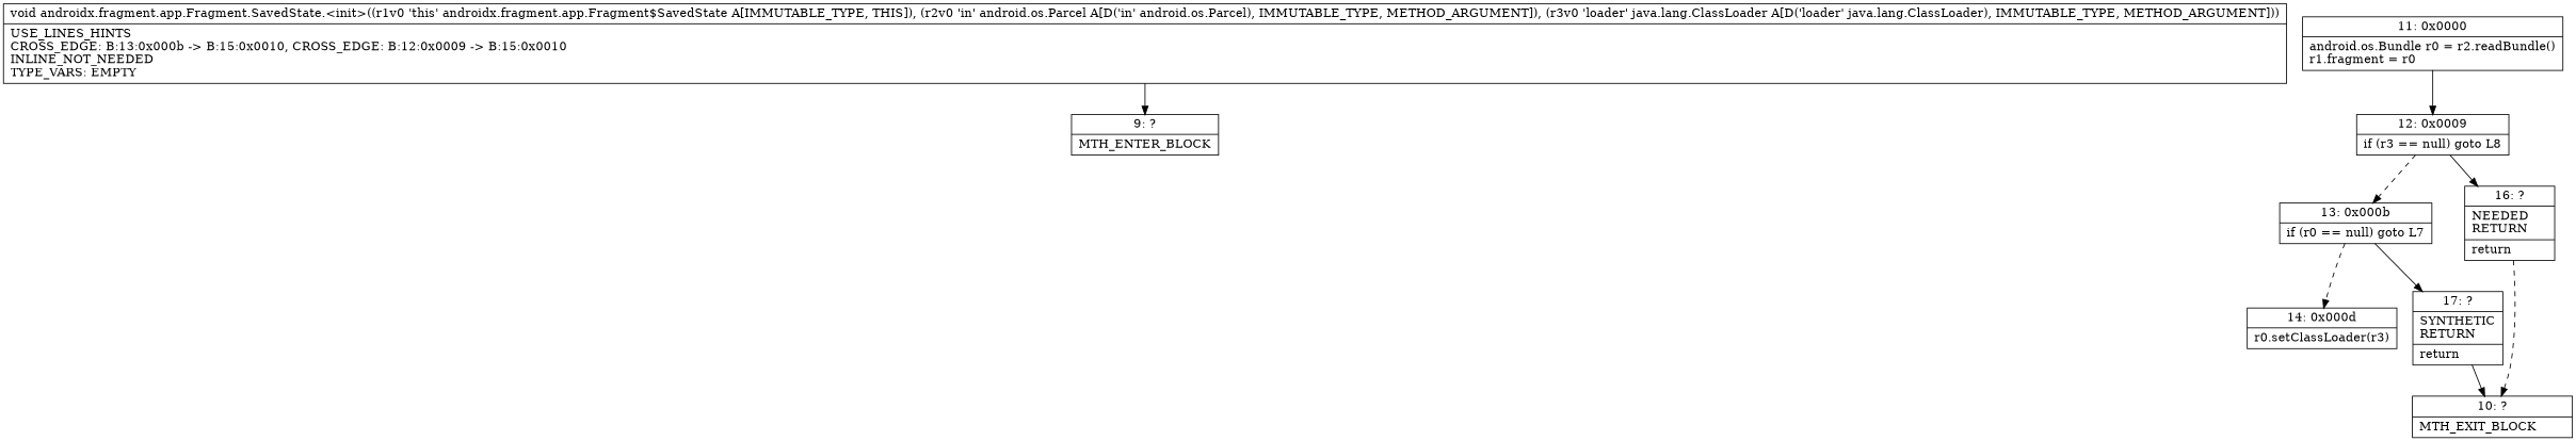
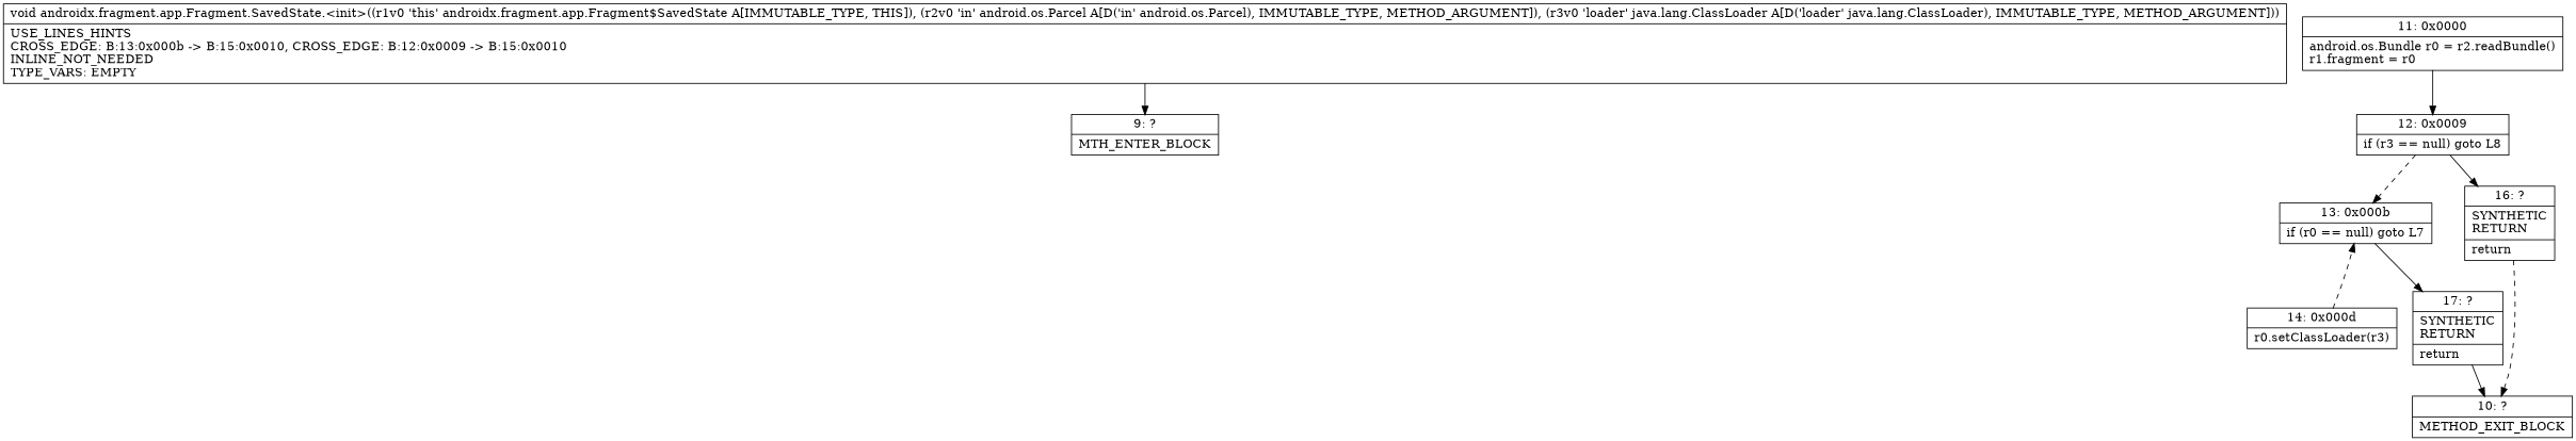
  digraph {
    node [shape=record]
    n1 [label="{9\:\ ?|MTH_ENTER_BLOCK\l}"]
    n2 [label="{11\:\ 0x0000|android.os.Bundle r0 = r2.readBundle()\lr1.fragment = r0\l}"]
    n3 [label="{12\:\ 0x0009|if (r3 == null) goto L8\l}"]
    n4 [label="{13\:\ 0x000b|if (r0 == null) goto L7\l}"]
-   n5 [label="{16\:\ ?|NEEDED\lRETURN\l|return\l}"]
+   n5 [label="{16\:\ ?|SYNTHETIC\lRETURN\l|return\l}"]
    n6 [label="{14\:\ 0x000d|r0.setClassLoader(r3)\l}"]
    n7 [label="{17\:\ ?|SYNTHETIC\lRETURN\l|return\l}"]
-   n8 [label="{10\:\ ?|MTH_EXIT_BLOCK\l}"]
+   n8 [label="{10\:\ ?|METHOD_EXIT_BLOCK\l}"]
    n9 [label="{void androidx.fragment.app.Fragment.SavedState.\<init\>((r1v0 'this' androidx.fragment.app.Fragment$SavedState A[IMMUTABLE_TYPE, THIS]), (r2v0 'in' android.os.Parcel A[D('in' android.os.Parcel), IMMUTABLE_TYPE, METHOD_ARGUMENT]), (r3v0 'loader' java.lang.ClassLoader A[D('loader' java.lang.ClassLoader), IMMUTABLE_TYPE, METHOD_ARGUMENT]))  | USE_LINES_HINTS\lCROSS_EDGE: B:13:0x000b \-\> B:15:0x0010, CROSS_EDGE: B:12:0x0009 \-\> B:15:0x0010\lINLINE_NOT_NEEDED\lTYPE_VARS: EMPTY\l}"]
    n2 -> n3
    n3 -> n4 [style=dashed]
    n3 -> n5
-   n4 -> n6 [style=dashed]
+   n6 -> n4 [style=dashed]
    n4 -> n7
    n5 -> n8 [style=dashed]
    n7 -> n8
    n9 -> n1
  }
